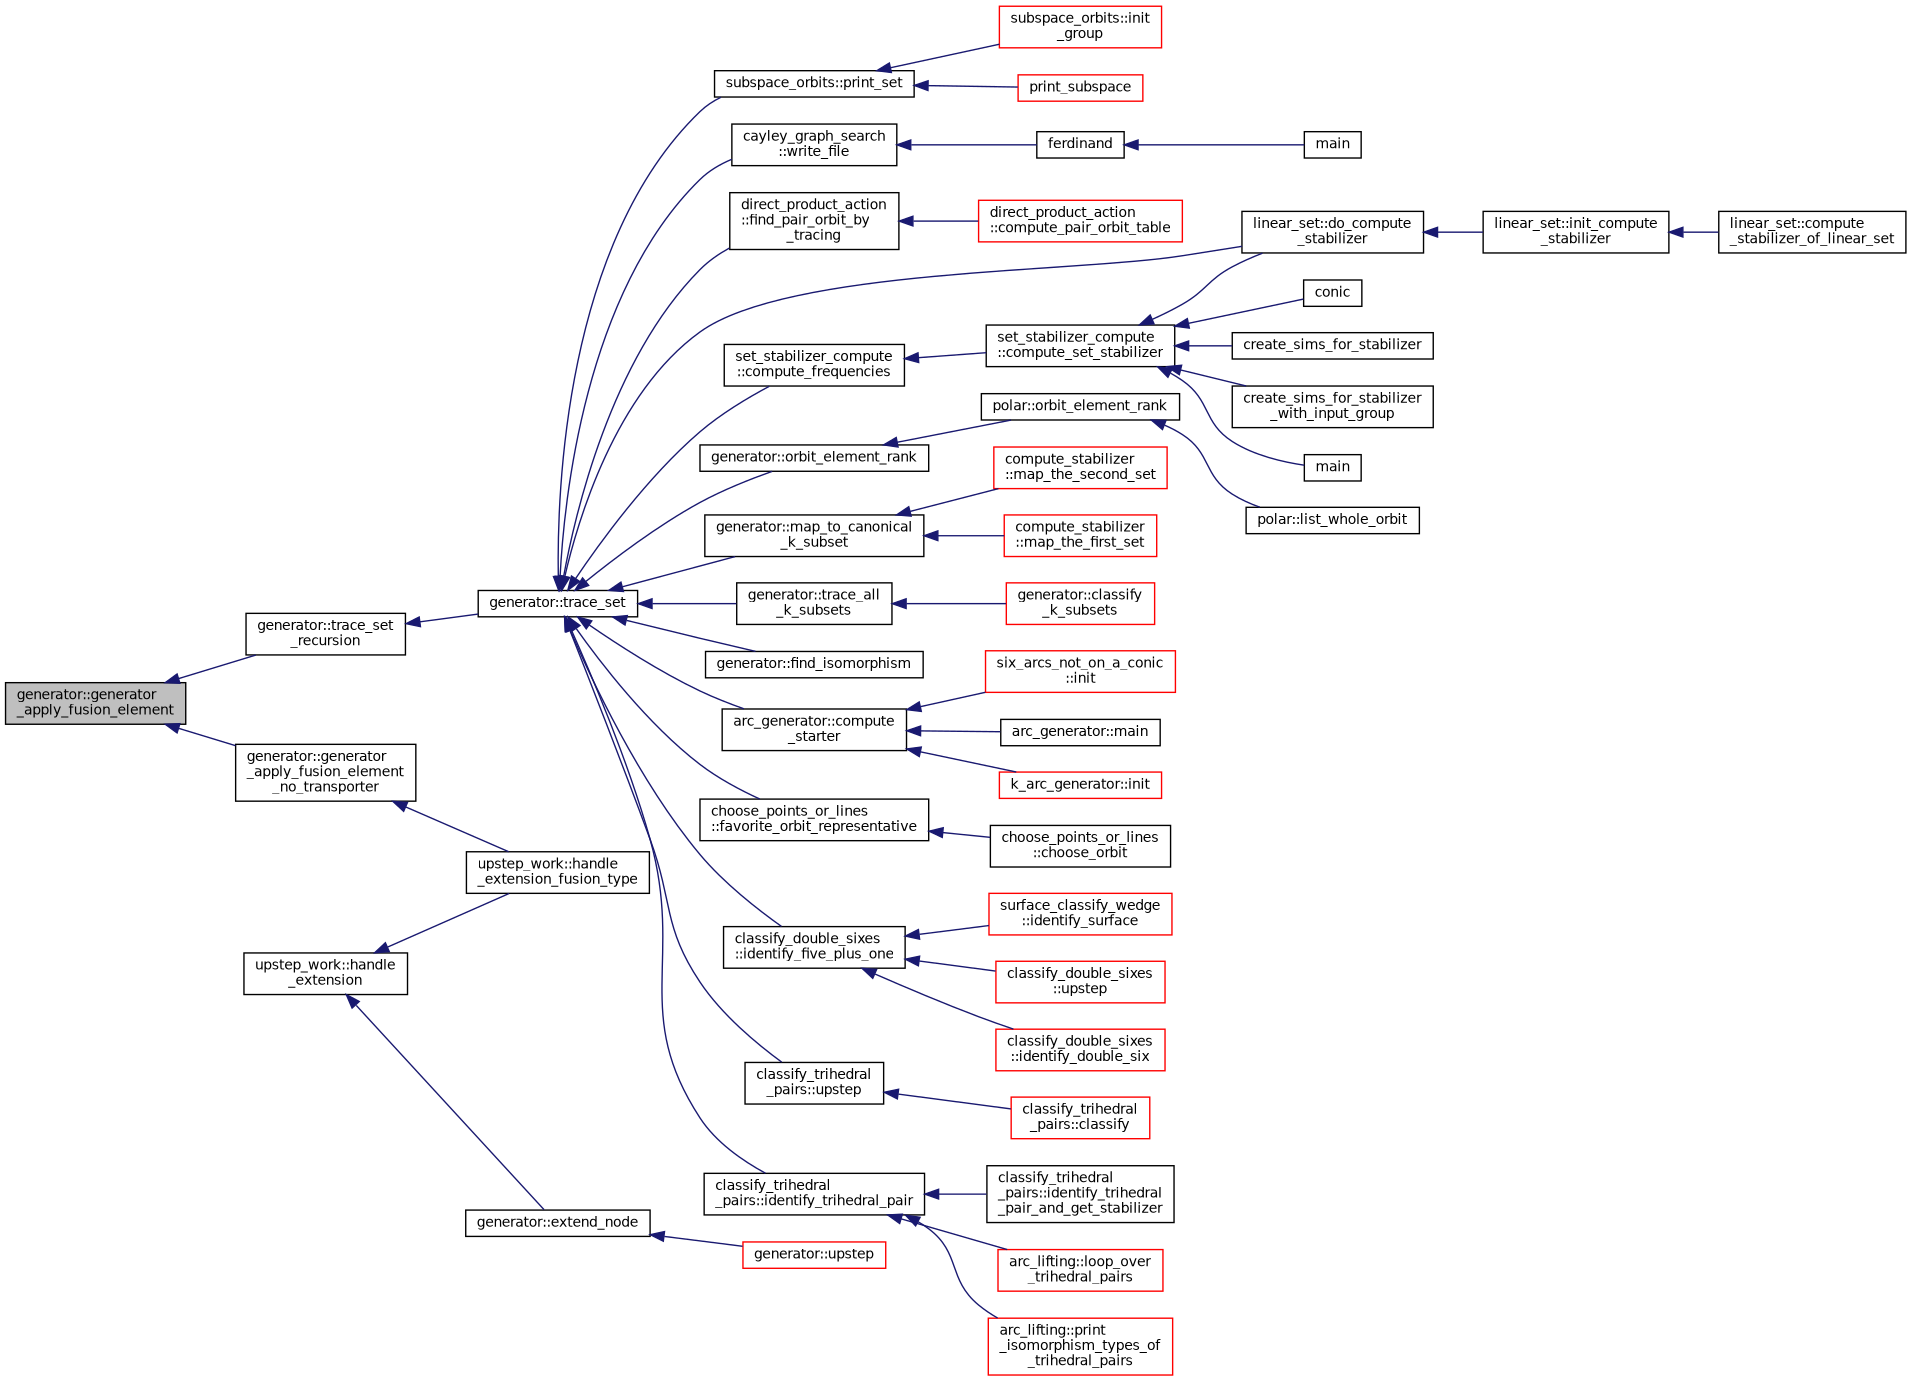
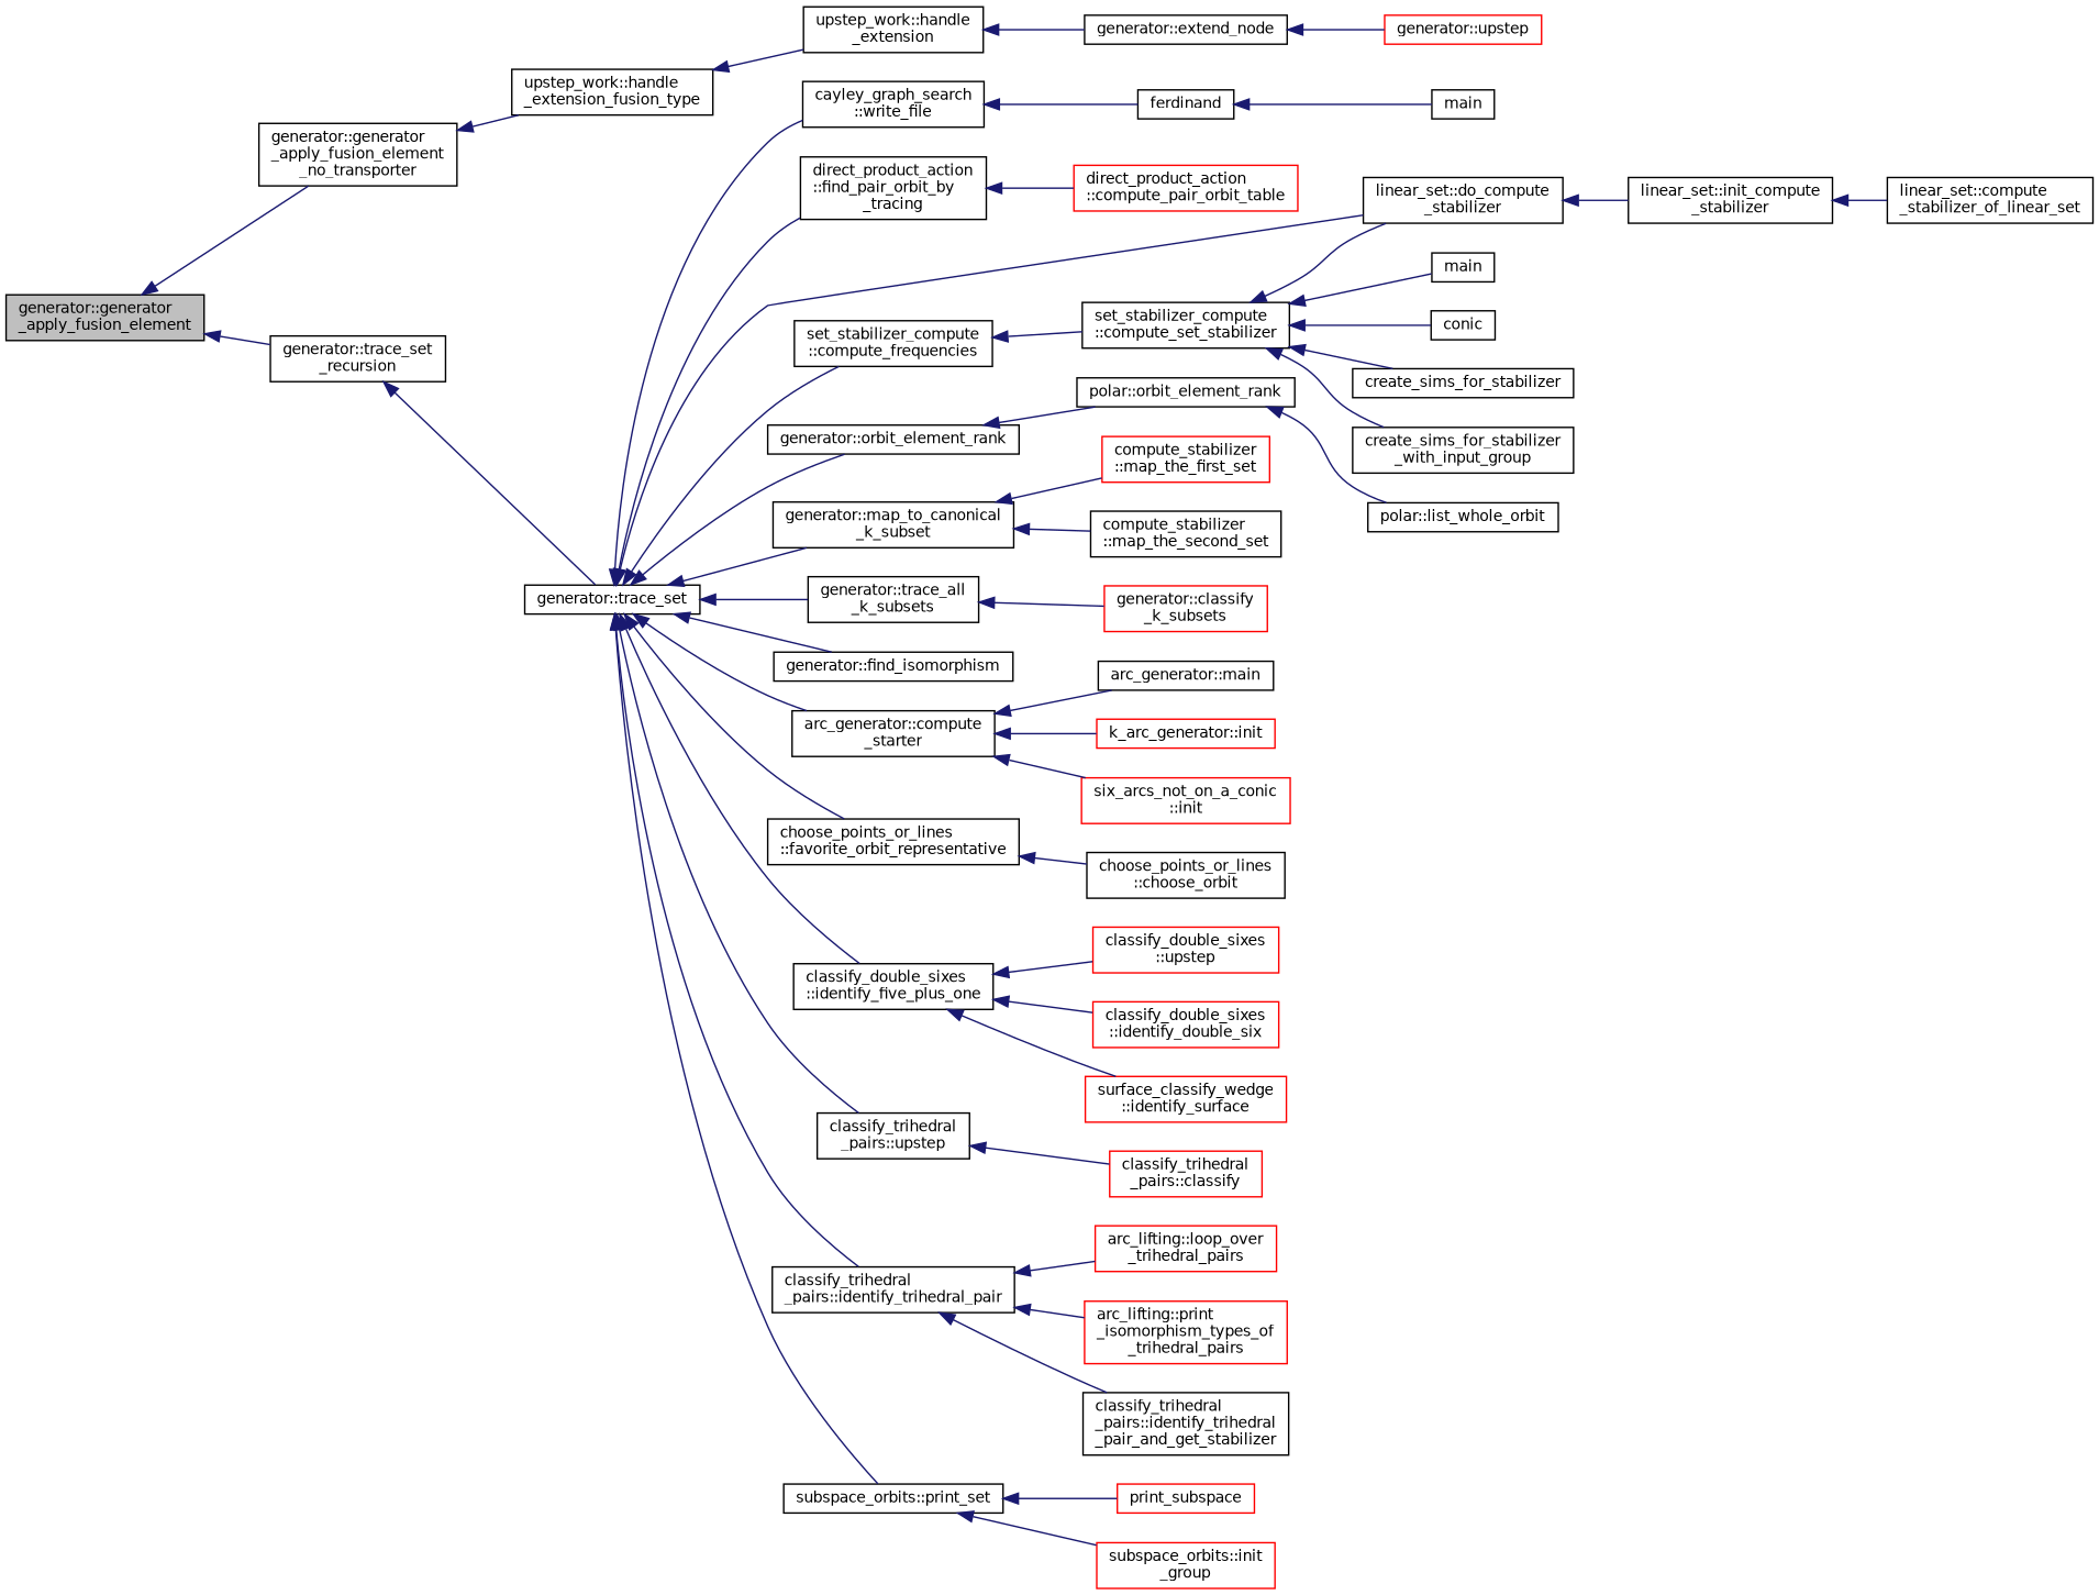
  digraph {
    rankdir=LR
    node [color=black fillcolor=white fontname=Helvetica fontsize=10 shape=record style=filled]
    edge [color=midnightblue dir=back fontname=Helvetica fontsize=10 labelfontname=Helvetica labelfontsize=10 style=solid]
    n1 [fillcolor=grey75 fontcolor=black height=0.2 label="generator::generator\l_apply_fusion_element" width=0.4]
    n2 [height=0.2 label="generator::generator\l_apply_fusion_element\l_no_transporter" width=0.4]
    n3 [height=0.2 label="generator::trace_set\l_recursion" width=0.4]
    n4 [height=0.2 label="upstep_work::handle\l_extension_fusion_type" width=0.4]
    n5 [height=0.2 label="generator::trace_set" width=0.4]
    n6 [height=0.2 label="upstep_work::handle\l_extension" width=0.4]
    n7 [height=0.2 label="generator::extend_node" width=0.4]
    n8 [color=red height=0.2 label="generator::upstep" width=0.4]
    n9 [height=0.2 label="cayley_graph_search\l::write_file" width=0.4]
    n10 [height=0.2 label="direct_product_action\l::find_pair_orbit_by\l_tracing" width=0.4]
    n11 [height=0.2 label="linear_set::do_compute\l_stabilizer" width=0.4]
    n12 [height=0.2 label="set_stabilizer_compute\l::compute_frequencies" width=0.4]
    n13 [height=0.2 label="generator::orbit_element_rank" width=0.4]
    n14 [height=0.2 label="generator::map_to_canonical\l_k_subset" width=0.4]
    n15 [height=0.2 label="generator::trace_all\l_k_subsets" width=0.4]
    n16 [height=0.2 label="generator::find_isomorphism" width=0.4]
    n17 [height=0.2 label="arc_generator::compute\l_starter" width=0.4]
    n18 [height=0.2 label="choose_points_or_lines\l::favorite_orbit_representative" width=0.4]
    n19 [height=0.2 label="classify_double_sixes\l::identify_five_plus_one" width=0.4]
    n20 [height=0.2 label="classify_trihedral\l_pairs::upstep" width=0.4]
    n21 [height=0.2 label="classify_trihedral\l_pairs::identify_trihedral_pair" width=0.4]
    n22 [height=0.2 label="subspace_orbits::print_set" width=0.4]
    n23 [height=0.2 label=ferdinand width=0.4]
    n24 [color=red height=0.2 label="direct_product_action\l::compute_pair_orbit_table" width=0.4]
    n25 [height=0.2 label="linear_set::init_compute\l_stabilizer" width=0.4]
    n26 [height=0.2 label="set_stabilizer_compute\l::compute_set_stabilizer" width=0.4]
    n27 [height=0.2 label="polar::orbit_element_rank" width=0.4]
    n28 [color=red height=0.2 label="compute_stabilizer\l::map_the_first_set" width=0.4]
-   n29 [color=red height=0.2 label="compute_stabilizer\l::map_the_second_set" width=0.4]
+   n29 [height=0.2 label="compute_stabilizer\l::map_the_second_set" width=0.4]
    n30 [color=red height=0.2 label="generator::classify\l_k_subsets" width=0.4]
    n31 [height=0.2 label="arc_generator::main" width=0.4]
    n32 [color=red height=0.2 label="k_arc_generator::init" width=0.4]
    n33 [color=red height=0.2 label="six_arcs_not_on_a_conic\l::init" width=0.4]
    n34 [height=0.2 label="choose_points_or_lines\l::choose_orbit" width=0.4]
    n35 [color=red height=0.2 label="classify_double_sixes\l::upstep" width=0.4]
    n36 [color=red height=0.2 label="classify_double_sixes\l::identify_double_six" width=0.4]
    n37 [color=red height=0.2 label="surface_classify_wedge\l::identify_surface" width=0.4]
    n38 [color=red height=0.2 label="classify_trihedral\l_pairs::classify" width=0.4]
    n39 [color=red height=0.2 label="arc_lifting::loop_over\l_trihedral_pairs" width=0.4]
    n40 [color=red height=0.2 label="arc_lifting::print\l_isomorphism_types_of\l_trihedral_pairs" width=0.4]
    n41 [height=0.2 label="classify_trihedral\l_pairs::identify_trihedral\l_pair_and_get_stabilizer" width=0.4]
    n42 [color=red height=0.2 label=print_subspace width=0.4]
    n43 [color=red height=0.2 label="subspace_orbits::init\l_group" width=0.4]
    n44 [height=0.2 label=main width=0.4]
    n45 [height=0.2 label="linear_set::compute\l_stabilizer_of_linear_set" width=0.4]
    n46 [height=0.2 label=main width=0.4]
    n47 [height=0.2 label=conic width=0.4]
    n48 [height=0.2 label=create_sims_for_stabilizer width=0.4]
    n49 [height=0.2 label="create_sims_for_stabilizer\l_with_input_group" width=0.4]
    n50 [height=0.2 label="polar::list_whole_orbit" width=0.4]
    n1 -> n2
    n1 -> n3
    n2 -> n4
    n3 -> n5
-   n6 -> n4
+   n4 -> n6
    n5 -> n9
    n5 -> n10
    n5 -> n11
    n5 -> n12
    n5 -> n13
    n5 -> n14
    n5 -> n15
    n5 -> n16
    n5 -> n17
    n5 -> n18
    n5 -> n19
    n5 -> n20
    n5 -> n21
    n5 -> n22
    n6 -> n7
    n7 -> n8
    n9 -> n23
    n10 -> n24
    n11 -> n25
    n12 -> n26
    n13 -> n27
    n14 -> n28
    n14 -> n29
    n15 -> n30
    n17 -> n31
    n17 -> n32
    n17 -> n33
    n18 -> n34
    n19 -> n35
    n19 -> n36
    n19 -> n37
    n20 -> n38
    n21 -> n39
    n21 -> n40
    n21 -> n41
    n22 -> n42
    n22 -> n43
    n23 -> n44
    n25 -> n45
    n26 -> n11
    n26 -> n46
    n26 -> n47
    n26 -> n48
    n26 -> n49
    n27 -> n50
  }
